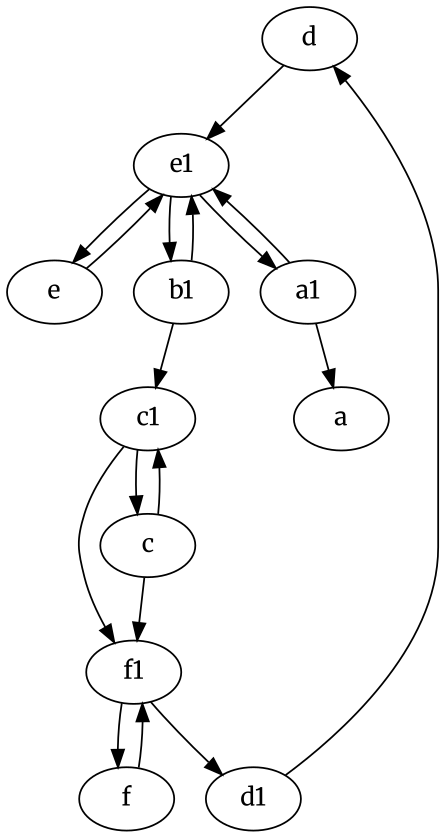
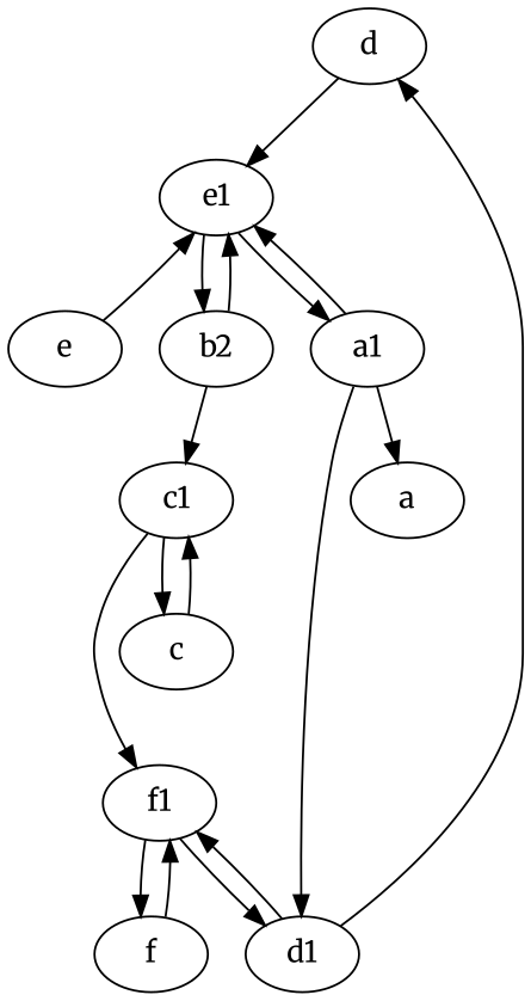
  digraph {
    fontname=Merriweather
    node [fontname=Merriweather]
    edge [fontname=Merriweather]
    d
    e1
    d1
    f1
    c1
    c
    f
    e
-   b1
+   b1 [label=b2]
    a1
    a
    d -> e1
-   e1 -> e
    e1 -> b1
    e1 -> a1
    d1 -> d
-   c -> f1
+   d1 -> f1
    f1 -> d1
    f1 -> f
    c1 -> f1
    c1 -> c
    c -> c1
    f -> f1
    e -> e1
    b1 -> e1
    b1 -> c1
    a1 -> e1
+   a1 -> d1
    a1 -> a
  }
